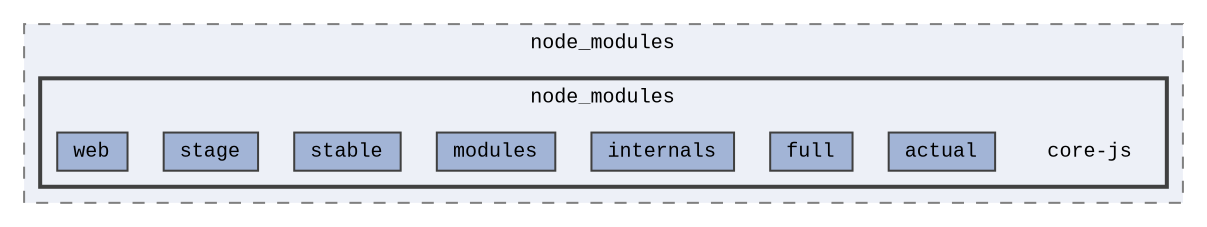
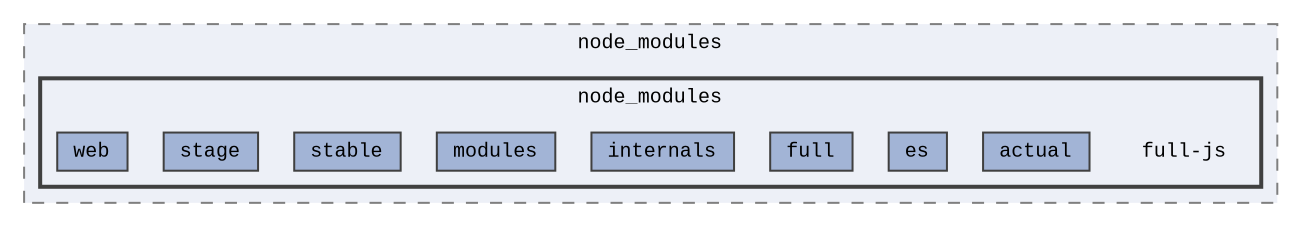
  digraph {
    compound=true
    fontname="Liberation Mono"
    node [fontname="Liberation Mono" fontsize=10 shape=box color=grey25 fillcolor="#a2b4d6" style=filled]
-   n1 [height=0.2 label="core-js" shape=plaintext width=0.4 color="" fillcolor="" style=""]
+   n1 [height=0.2 label="full-js" shape=plaintext width=0.4 color="" fillcolor="" style=""]
    n2 [height=0.2 label=actual width=0.4]
+   n3 [height=0.2 label=es width=0.4]
    n4 [height=0.2 label=full width=0.4]
    n5 [height=0.2 label=internals width=0.4]
    n6 [height=0.2 label=modules width=0.4]
    n7 [height=0.2 label=stable width=0.4]
    n8 [height=0.2 label=stage width=0.4]
    n9 [height=0.2 label=web width=0.4]
    subgraph cluster_1 {
      bgcolor="#edf0f7"
      fontsize=10
      label=node_modules
      pencolor=grey50
      style="filled,dashed"
      subgraph cluster_2 {
        bgcolor="#edf0f7"
        fontsize=10
        pencolor=grey25
        style="filled,bold"
        n1
        n2
+       n3
        n4
        n5
        n6
        n7
        n8
        n9
      }
    }
  }
